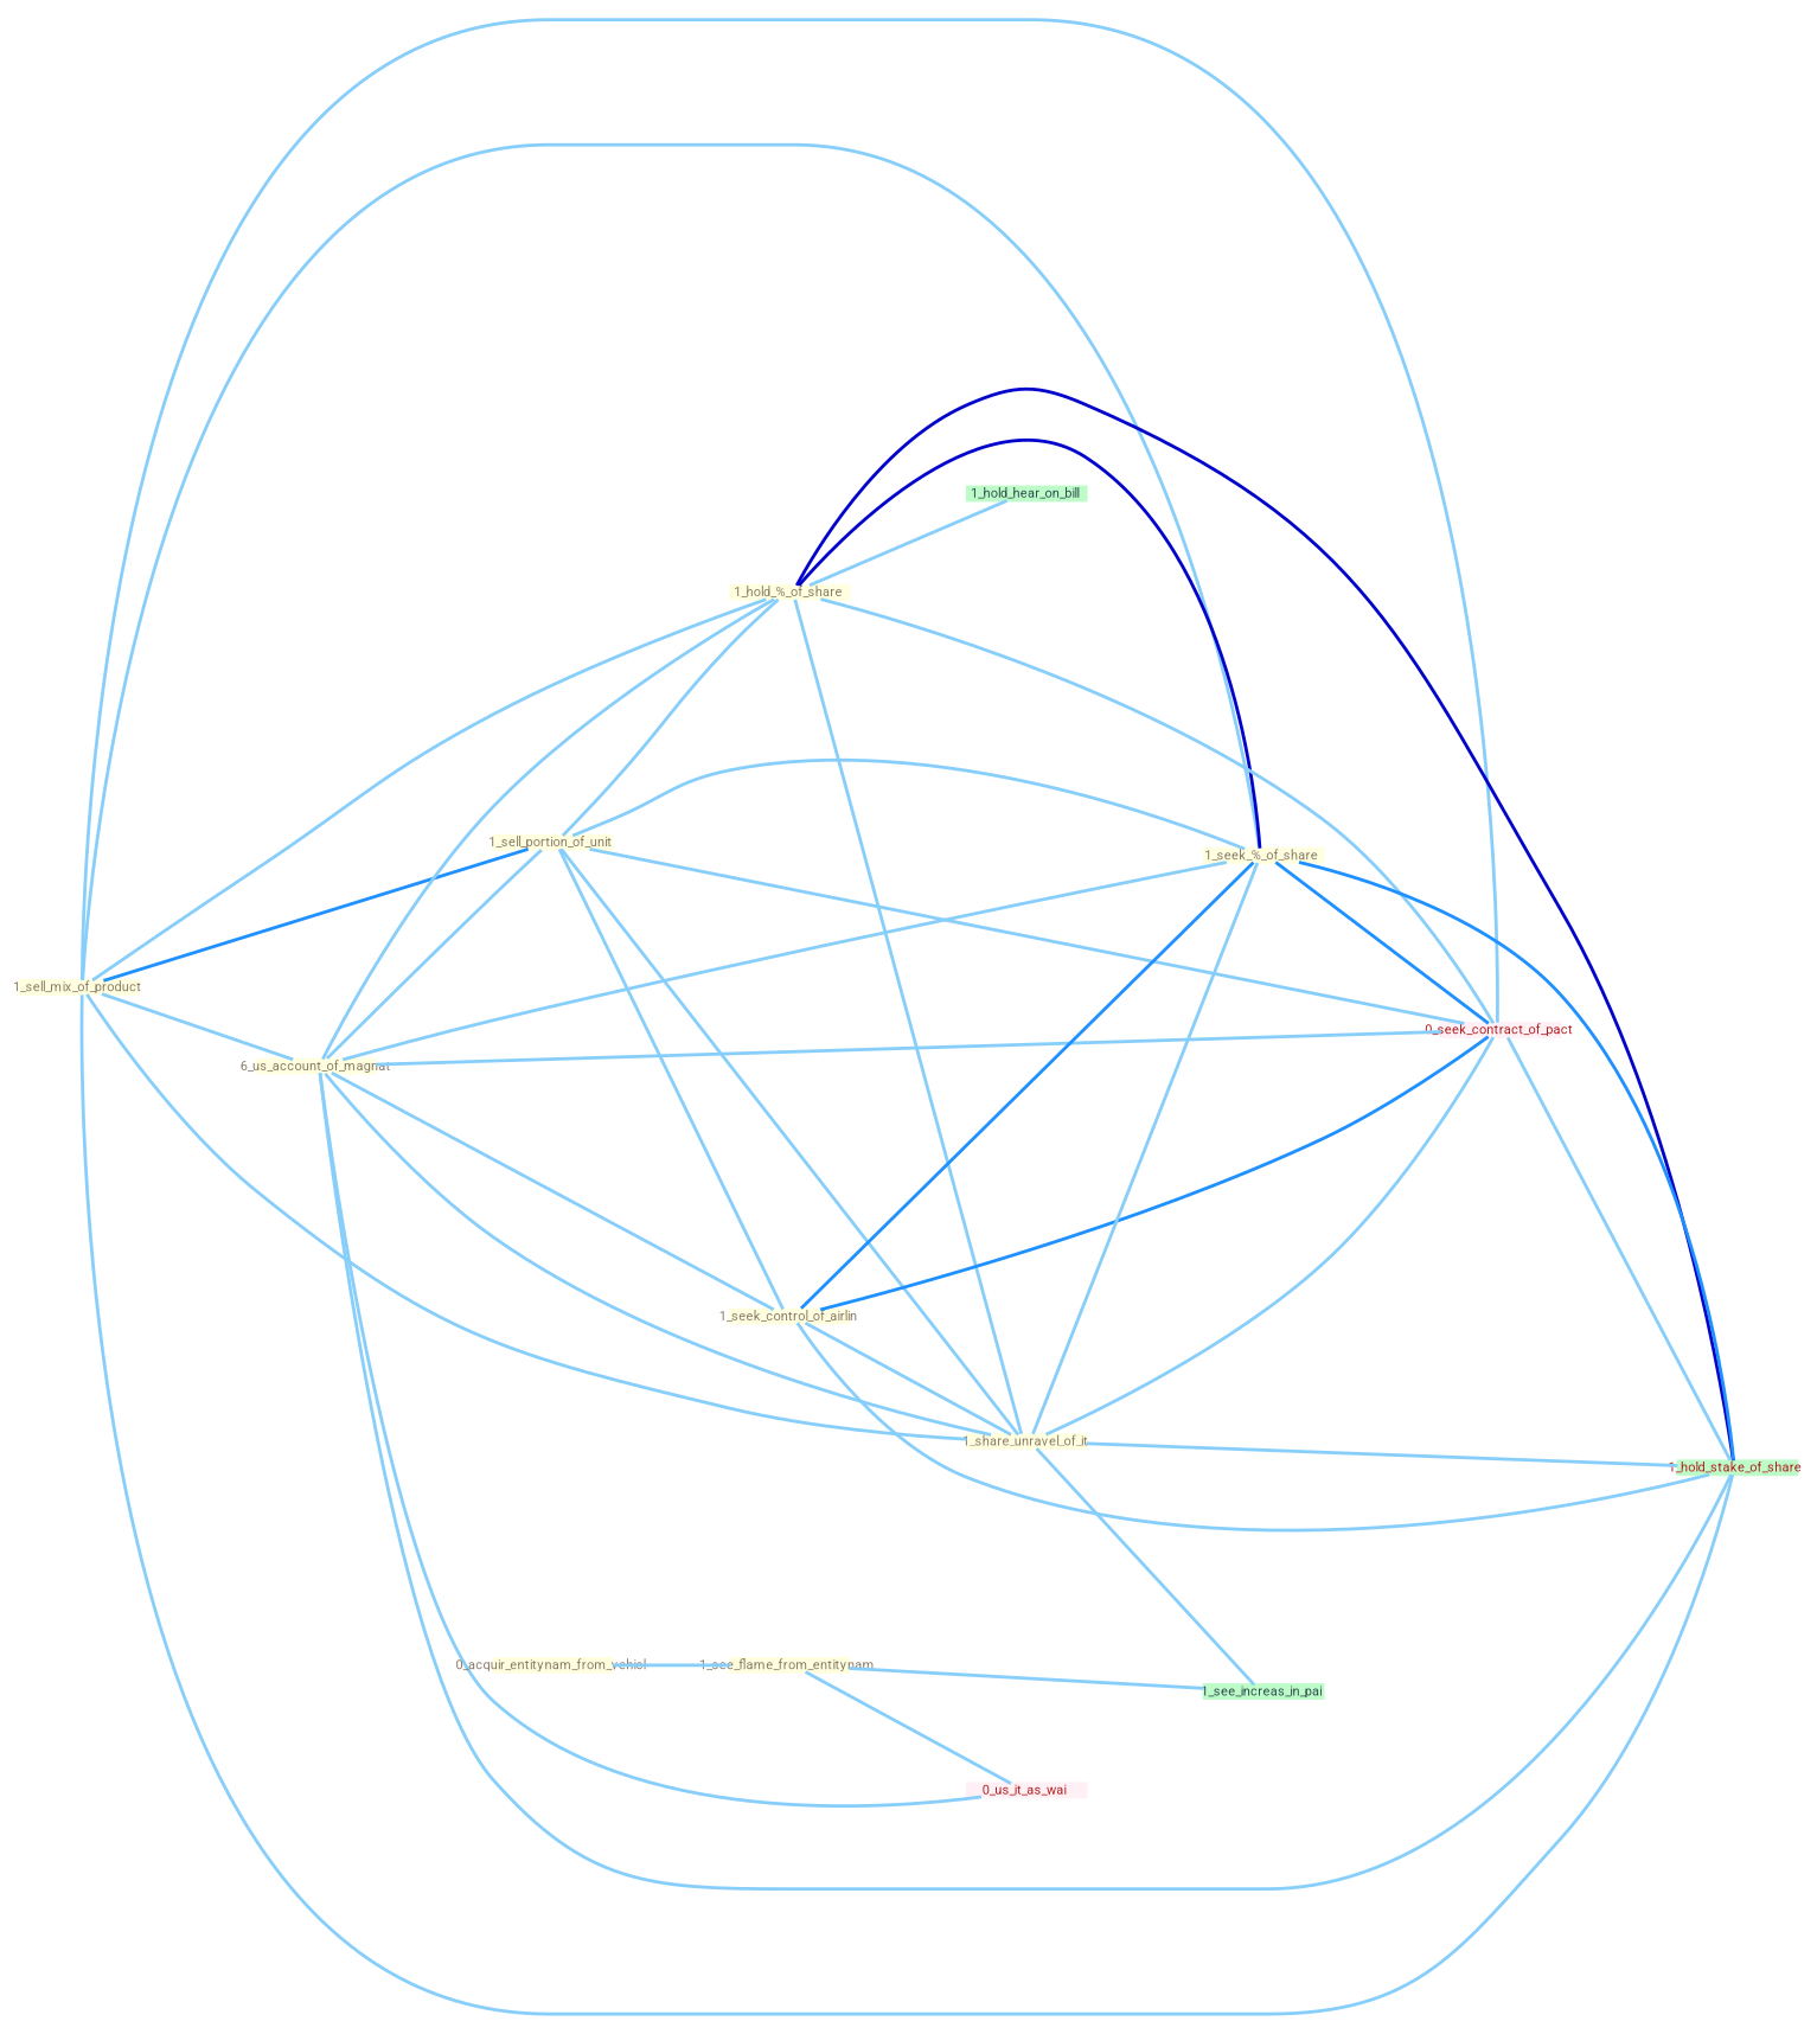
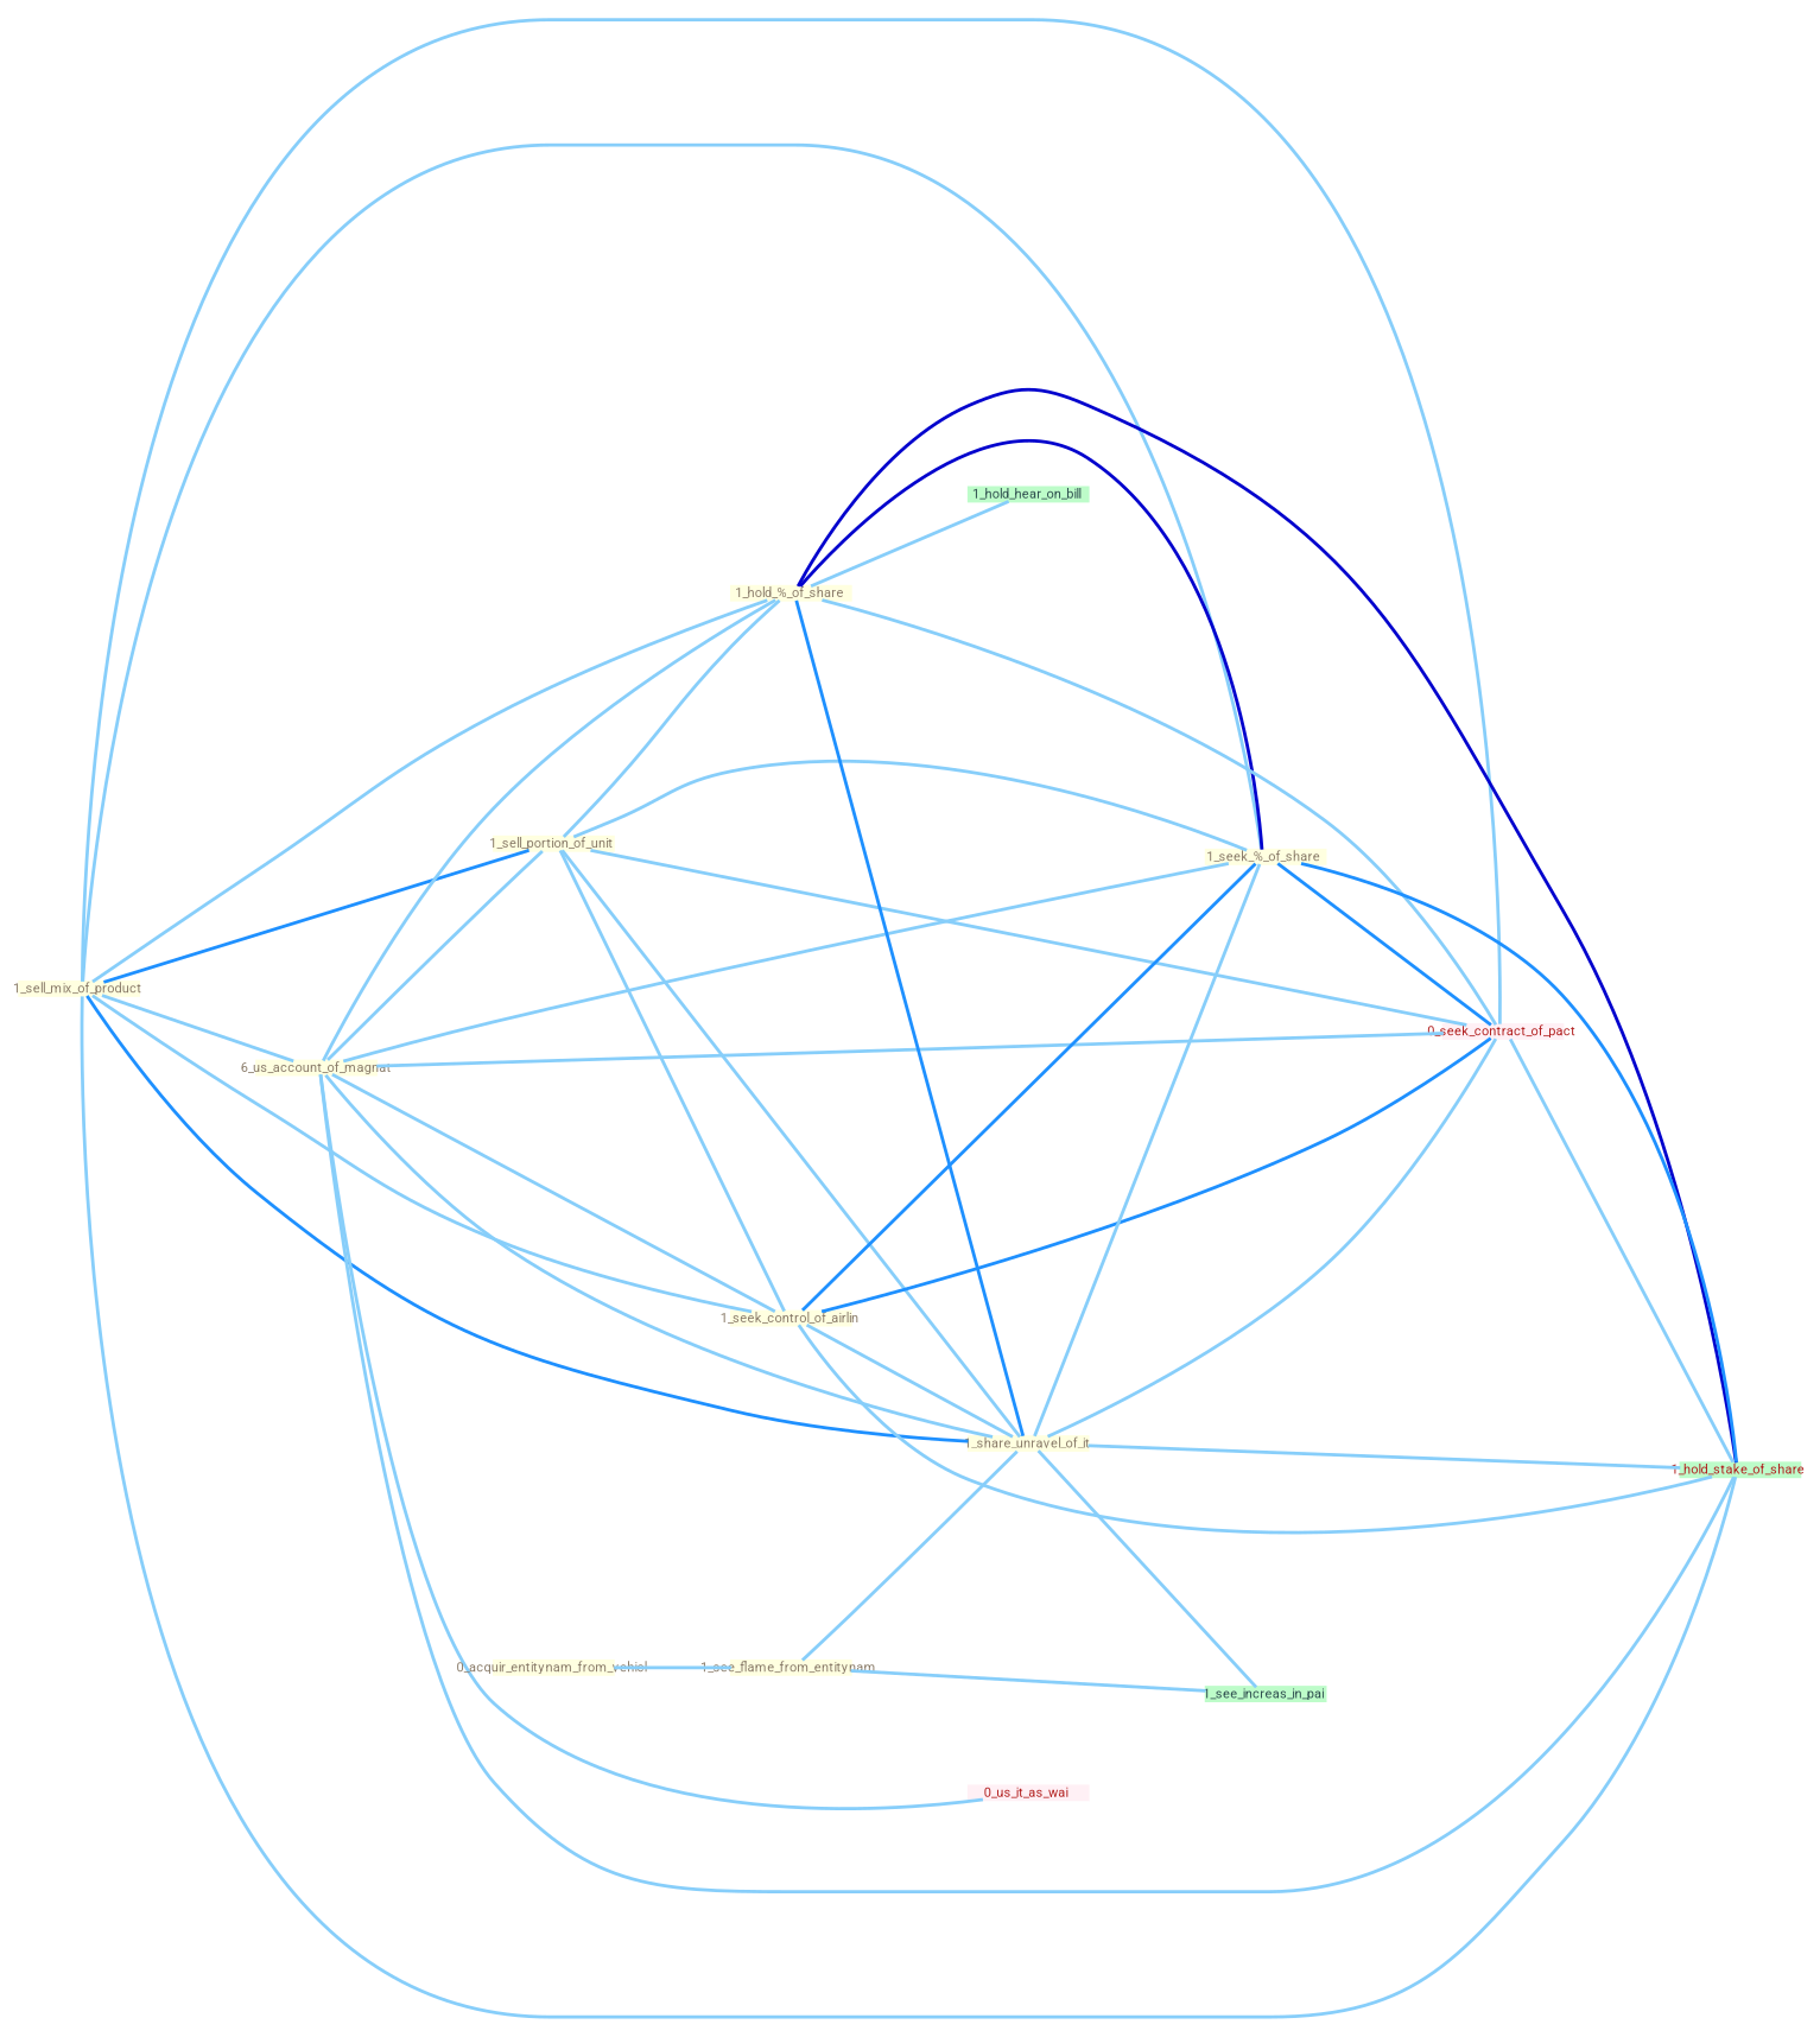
  graph {
    fontname=Roboto
    rankdir=LR
    node [color="#ffffe0" fixedsize=true fontcolor="#8b7d6b" fontname=Roboto fontsize=4 shape=polygon style=filled]
    edge [color="#87cefa" fontname=Roboto w=1]
    "1_sell_mix_of_product " [height=.06 width=.5]
    n2 [height=.06 label="6_us_account_of_magnat" width=.5]
    "1_sell_portion_of_unit " [height=.06 width=.5]
    "1_hold_%_of_share " [height=.06 width=.5]
    "0_acquir_entitynam_from_vehicl " [height=.06 width=.5]
    "1_seek_control_of_airlin " [height=.06 width=.5]
    "1_see_flame_from_entitynam " [height=.06 width=.5]
    n8 [height=.06 label="1_share_unravel_of_it" width=.5]
    "1_seek_%_of_share " [height=.06 width=.5]
    "0_seek_contract_of_pact " [color="#fff0f5" fontcolor="#b22222" height=.06 width=.5]
    "0_us_it_as_wai " [color="#fff0f5" fontcolor="#b22222" height=.06 width=.5]
    "1_hold_stake_of_share " [color="#BDFCC9" fontcolor="#b22222" height=.06 width=.5]
    "1_hold_hear_on_bill " [color="#BDFCC9" fontcolor="#2f4f4f" height=.06 width=.5]
    "1_see_increas_in_pai " [color="#BDFCC9" fontcolor="#2f4f4f" height=.06 width=.5]
    subgraph sub_1 {
      "1_sell_mix_of_product "
      n2
      "1_sell_portion_of_unit "
      "1_hold_%_of_share "
      "0_acquir_entitynam_from_vehicl "
      "1_seek_control_of_airlin "
      "1_see_flame_from_entitynam "
      n8
      "1_seek_%_of_share "
    }
    subgraph sub_2 {
      "0_seek_contract_of_pact "
      "0_us_it_as_wai "
    }
    "1_sell_mix_of_product " -- n2
    "1_sell_mix_of_product " -- "1_sell_portion_of_unit " [color="#1e90ff" w=2]
    "1_sell_mix_of_product " -- "1_hold_%_of_share "
-   "1_sell_mix_of_product " -- n8
+   "1_sell_mix_of_product " -- "1_seek_control_of_airlin "
+   "1_sell_mix_of_product " -- n8 [color="#1e90ff"]
    "1_sell_mix_of_product " -- "1_seek_%_of_share "
    "1_sell_mix_of_product " -- "0_seek_contract_of_pact "
    "1_sell_mix_of_product " -- "1_hold_stake_of_share "
    n2 -- "1_sell_portion_of_unit "
    n2 -- "1_hold_%_of_share "
    n2 -- "1_seek_control_of_airlin "
    n2 -- n8
    n2 -- "1_seek_%_of_share "
    n2 -- "0_seek_contract_of_pact "
    n2 -- "0_us_it_as_wai "
    n2 -- "1_hold_stake_of_share "
    "1_sell_portion_of_unit " -- "1_hold_%_of_share "
    "1_sell_portion_of_unit " -- "1_seek_control_of_airlin "
    "1_sell_portion_of_unit " -- n8
    "1_sell_portion_of_unit " -- "1_seek_%_of_share "
    "1_sell_portion_of_unit " -- "0_seek_contract_of_pact "
-   "1_hold_%_of_share " -- n8
+   "1_hold_%_of_share " -- n8 [color="#1e90ff"]
    "1_hold_%_of_share " -- "1_seek_%_of_share " [color="#0000cd" w=3]
    "1_hold_%_of_share " -- "0_seek_contract_of_pact "
    "1_hold_%_of_share " -- "1_hold_stake_of_share " [color="#0000cd" w=3]
    "1_hold_%_of_share " -- "1_hold_hear_on_bill "
    "0_acquir_entitynam_from_vehicl " -- "1_see_flame_from_entitynam "
    "1_seek_control_of_airlin " -- n8
    "1_seek_control_of_airlin " -- "1_seek_%_of_share " [color="#1e90ff" w=2]
    "1_seek_control_of_airlin " -- "0_seek_contract_of_pact " [color="#1e90ff" w=2]
    "1_seek_control_of_airlin " -- "1_hold_stake_of_share "
-   "1_see_flame_from_entitynam " -- "0_us_it_as_wai "
+   "1_see_flame_from_entitynam " -- n8
    "1_see_flame_from_entitynam " -- "1_see_increas_in_pai "
    n8 -- "1_seek_%_of_share "
    n8 -- "0_seek_contract_of_pact "
    n8 -- "1_hold_stake_of_share "
    n8 -- "1_see_increas_in_pai "
    "1_seek_%_of_share " -- "0_seek_contract_of_pact " [color="#1e90ff" w=2]
    "1_seek_%_of_share " -- "1_hold_stake_of_share " [color="#1e90ff" w=2]
    "0_seek_contract_of_pact " -- "1_hold_stake_of_share "
  }
